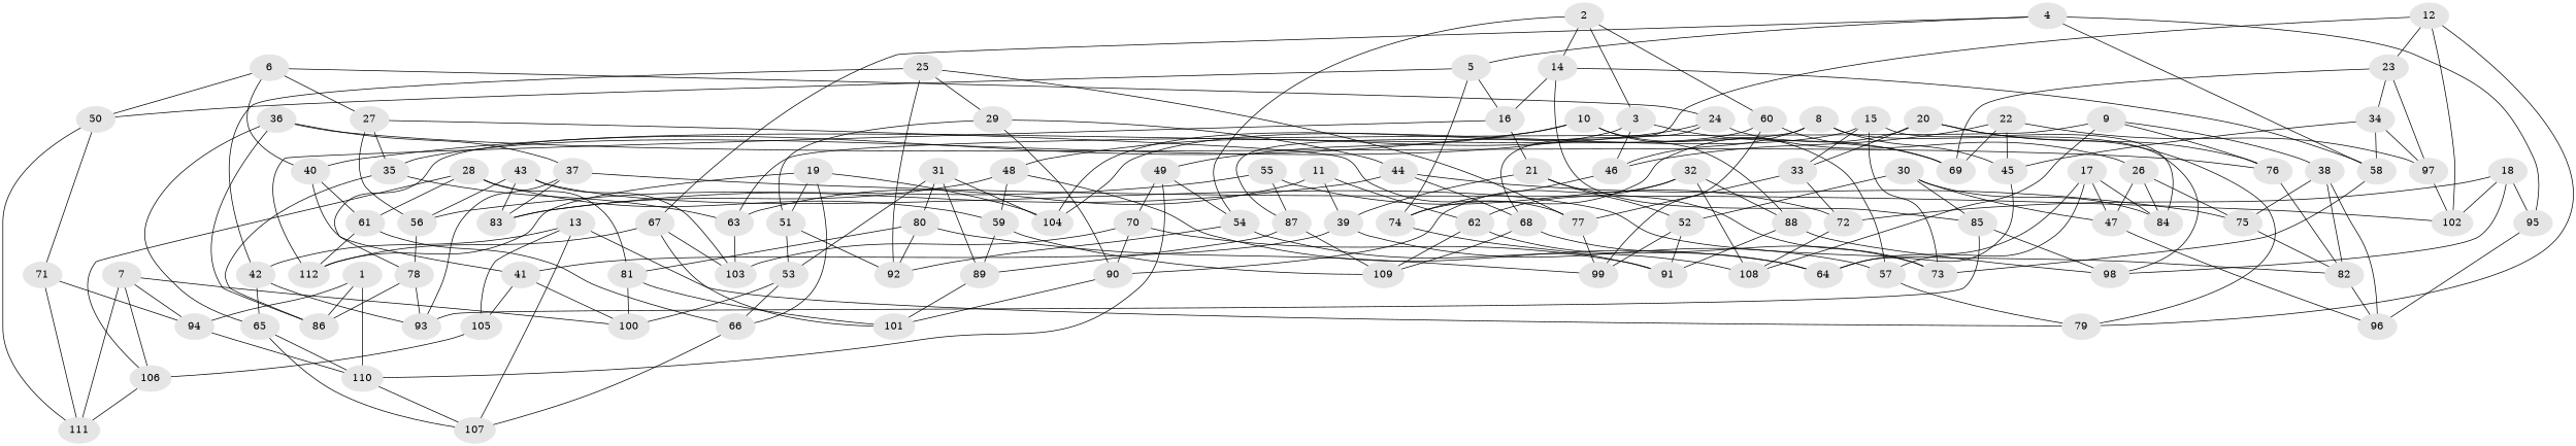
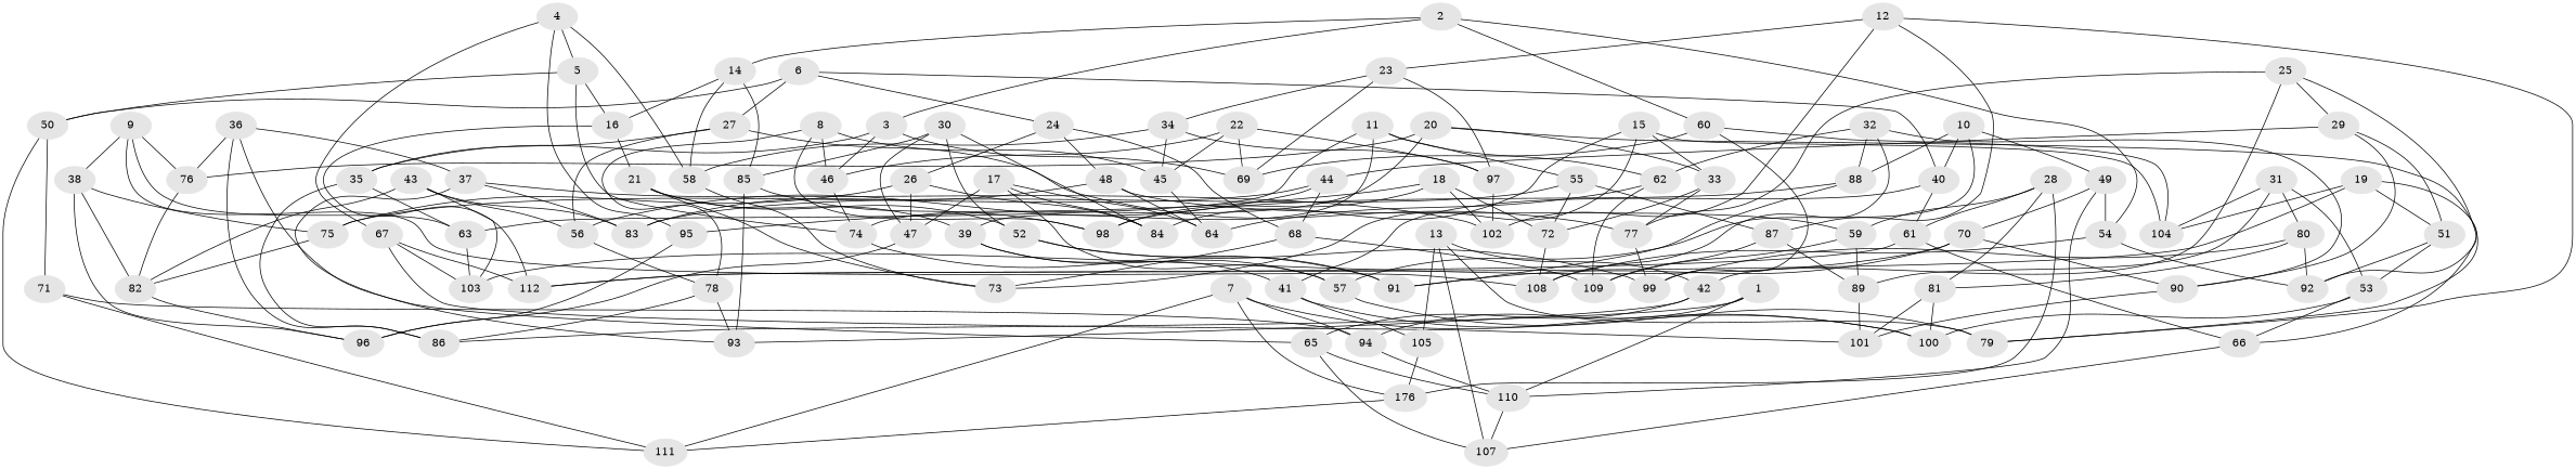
  graph {
    node [color=gray90 style=filled]
    1
    86
    94
    110
    38
    75
    96
    107
    2
    3
    14
    54
    60
    35
    46
    69
    58
    16
    85
    108
    92
    104
    99
    63
    74
    4
    5
    67
    95
    50
    73
    112
    103
    101
    21
    111
    71
    91
    6
    24
    27
    40
    26
    48
    68
    77
    56
    61
    41
    7
    100
-   106
+   106 [label=176]
    8
    45
    78
    98
    64
    93
    9
    76
    82
    10
    49
    57
    88
    70
    79
    11
    39
    55
    62
    87
    72
    83
    109
    12
    23
    102
    97
    34
    89
    13
    42
    105
    65
    15
    33
    84
    52
    17
    47
    18
    19
    51
    66
    53
    20
    22
    59
    25
    29
    44
    90
    28
    81
    30
    31
    80
    32
    36
    37
    43
    1 -- 86
    1 -- 94
    1 -- 110
    94 -- 110
    110 -- 107
    38 -- 75
    38 -- 96
    75 -- 82
    2 -- 3
    2 -- 14
    2 -- 54
    2 -- 60
    3 -- 35
    3 -- 46
    3 -- 69
    14 -- 58
    14 -- 16
    14 -- 85
    54 -- 108
    54 -- 92
    60 -- 69
    60 -- 104
    60 -- 99
    35 -- 86
    35 -- 63
    46 -- 74
    58 -- 73
    16 -- 112
    16 -- 21
    85 -- 98
    85 -- 93
    63 -- 103
    74 -- 91
    4 -- 58
    4 -- 5
    4 -- 67
    4 -- 95
    5 -- 16
    5 -- 74
    5 -- 50
    67 -- 112
    67 -- 103
    67 -- 101
    95 -- 96
    50 -- 111
    50 -- 71
    21 -- 73
    21 -- 39
    21 -- 52
    71 -- 94
    71 -- 111
    6 -- 50
    6 -- 24
    6 -- 27
    6 -- 40
    24 -- 26
    24 -- 48
    24 -- 68
    27 -- 35
    27 -- 77
    27 -- 56
    40 -- 61
    40 -- 41
    26 -- 75
    26 -- 84
    26 -- 47
    48 -- 64
    48 -- 83
    48 -- 59
    68 -- 73
    68 -- 109
    77 -- 99
    56 -- 78
    61 -- 112
    61 -- 66
    41 -- 100
    41 -- 105
    7 -- 94
    7 -- 111
    7 -- 100
    7 -- 106
    106 -- 111
    8 -- 46
    8 -- 45
    8 -- 78
    8 -- 98
    45 -- 64
    78 -- 86
    78 -- 93
    9 -- 38
    9 -- 108
    9 -- 63
    9 -- 76
    76 -- 82
    82 -- 38
    82 -- 96
    10 -- 40
    10 -- 49
    10 -- 57
    10 -- 88
    49 -- 110
    49 -- 54
    49 -- 70
    57 -- 79
    88 -- 91
    88 -- 98
    70 -- 103
    70 -- 91
    70 -- 90
    11 -- 63
    11 -- 39
+   11 -- 55
    11 -- 62
    39 -- 41
    39 -- 57
    55 -- 87
    55 -- 72
    55 -- 83
    62 -- 64
    62 -- 109
    87 -- 109
    87 -- 89
    72 -- 108
    12 -- 79
    12 -- 87
    12 -- 23
    12 -- 102
    23 -- 69
    23 -- 97
    23 -- 34
    97 -- 102
    34 -- 58
    34 -- 45
    34 -- 97
    89 -- 101
    13 -- 107
    13 -- 79
    13 -- 42
    13 -- 105
    42 -- 93
    42 -- 65
    105 -- 106
    65 -- 110
    65 -- 107
    15 -- 104
    15 -- 73
    15 -- 33
    15 -- 84
    33 -- 77
    33 -- 72
    52 -- 99
    52 -- 91
    17 -- 64
    17 -- 57
    17 -- 84
    17 -- 47
    47 -- 96
    18 -- 95
    18 -- 98
    18 -- 72
    18 -- 102
    19 -- 104
    19 -- 112
    19 -- 51
    19 -- 66
    51 -- 92
    51 -- 53
    66 -- 107
    53 -- 100
    53 -- 66
    20 -- 74
    20 -- 76
    20 -- 79
    20 -- 33
    22 -- 46
    22 -- 69
    22 -- 45
    22 -- 97
    59 -- 109
    59 -- 89
    25 -- 92
    25 -- 77
    25 -- 42
    25 -- 29
    29 -- 51
    29 -- 44
    29 -- 90
    44 -- 75
    44 -- 68
    44 -- 56
    90 -- 101
    28 -- 61
    28 -- 106
    28 -- 59
    28 -- 81
    81 -- 101
    81 -- 100
    30 -- 85
    30 -- 84
    30 -- 52
    30 -- 47
    31 -- 104
    31 -- 89
    31 -- 53
    31 -- 80
    80 -- 92
    80 -- 99
    80 -- 81
    32 -- 108
    32 -- 88
    32 -- 62
    32 -- 90
    36 -- 86
    36 -- 76
    36 -- 65
    36 -- 37
    37 -- 93
    37 -- 83
    37 -- 102
    43 -- 103
    43 -- 56
    43 -- 82
    43 -- 83
  }
